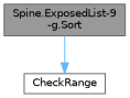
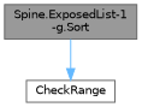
  digraph {
    rankdir=TB
    node [fontname=Helvetica fontsize=10 shape=box style=filled]
-   n1 [color=gray40 fillcolor=grey60 fontcolor=black height=0.2 label="Spine.ExposedList-9\l-g.Sort" width=0.4]
+   n1 [color=gray40 fillcolor=grey60 fontcolor=black height=0.2 label="Spine.ExposedList-1\l-g.Sort" width=0.4]
    n2 [color=grey40 fillcolor=white height=0.2 label=CheckRange width=0.4]
    n1 -> n2 [color=steelblue1 fontname=Helvetica fontsize=10 labelfontname=Helvetica labelfontsize=10 style=solid]
  }
